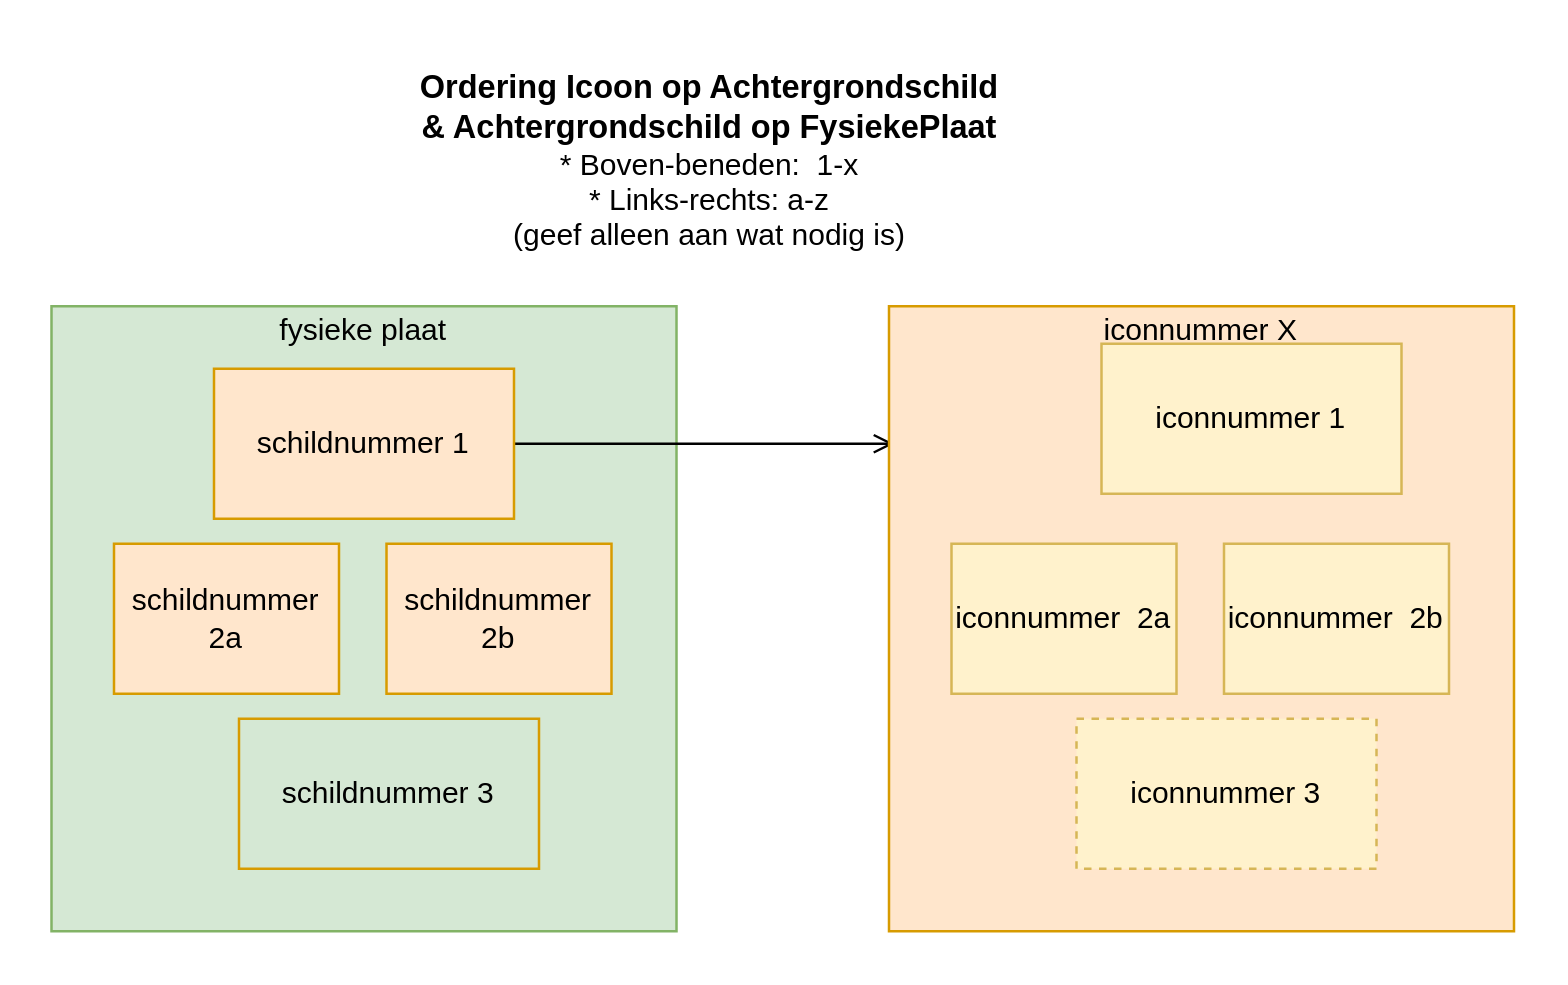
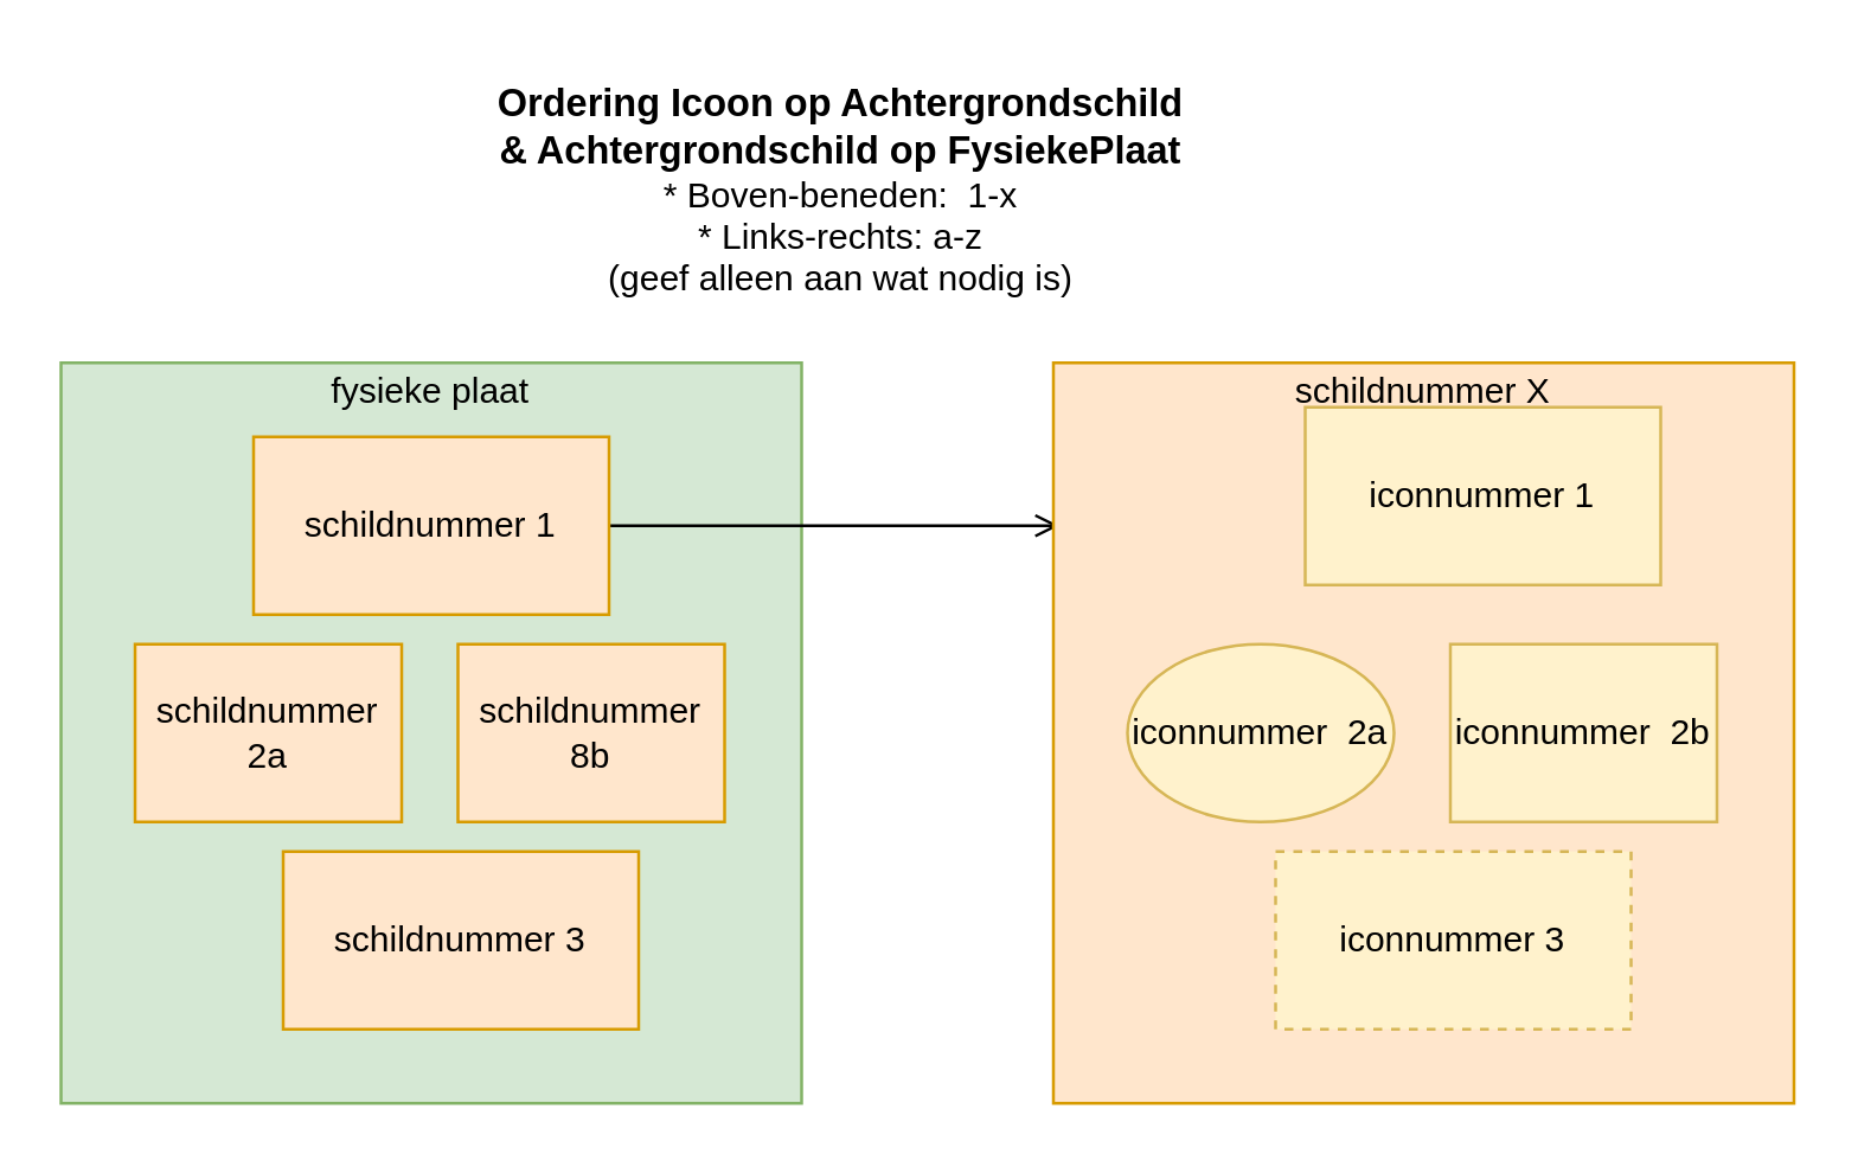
  <mxCell id="0" />
  <mxCell id="1" parent="0" />
  <mxCell id="2" value="&lt;div&gt;fysieke plaat&lt;/div&gt;&lt;div&gt;&lt;br&gt;&lt;/div&gt;&lt;div&gt;&lt;br&gt;&lt;/div&gt;&lt;div&gt;&lt;br&gt;&lt;/div&gt;&lt;div&gt;&lt;br&gt;&lt;/div&gt;&lt;div&gt;&lt;br&gt;&lt;/div&gt;&lt;div&gt;&lt;br&gt;&lt;/div&gt;&lt;div&gt;&lt;br&gt;&lt;/div&gt;&lt;div&gt;&lt;br&gt;&lt;/div&gt;&lt;div&gt;&lt;br&gt;&lt;/div&gt;&lt;div&gt;&lt;br&gt;&lt;/div&gt;&lt;div&gt;&lt;br&gt;&lt;/div&gt;&lt;div&gt;&lt;br&gt;&lt;/div&gt;&lt;div&gt;&lt;br&gt;&lt;/div&gt;&lt;div&gt;&lt;br&gt;&lt;/div&gt;&lt;div&gt;&lt;br&gt;&lt;/div&gt;&lt;div&gt;&lt;br&gt;&lt;/div&gt;" style="whiteSpace=wrap;html=1;aspect=fixed;fillColor=#d5e8d4;strokeColor=#82b366;" parent="1" vertex="1"><mxGeometry x="20" y="122" width="250" height="250" as="geometry" /></mxCell>
  <mxCell id="3" style="rounded=0;orthogonalLoop=1;jettySize=auto;html=1;entryX=0.008;entryY=0.22;entryDx=0;entryDy=0;entryPerimeter=0;endArrow=open;" parent="1" source="4" target="8" edge="1"><mxGeometry relative="1" as="geometry" /></mxCell>
  <mxCell id="4" value="schildnummer 1" style="rounded=0;whiteSpace=wrap;html=1;fillColor=#ffe6cc;strokeColor=#d79b00;" parent="1" vertex="1"><mxGeometry x="85" y="147" width="120" height="60" as="geometry" /></mxCell>
- <mxCell id="5" value="schildnummer 3" style="rounded=0;whiteSpace=wrap;html=1;fillColor=#d5e8d4;strokeColor=#d79b00;" parent="1" vertex="1"><mxGeometry x="95" y="287" width="120" height="60" as="geometry" /></mxCell>
+ <mxCell id="5" value="schildnummer 3" style="rounded=0;whiteSpace=wrap;html=1;fillColor=#ffe6cc;strokeColor=#d79b00;" parent="1" vertex="1"><mxGeometry x="95" y="287" width="120" height="60" as="geometry" /></mxCell>
  <mxCell id="6" value="schildnummer 2a" style="rounded=0;whiteSpace=wrap;html=1;fillColor=#ffe6cc;strokeColor=#d79b00;" parent="1" vertex="1"><mxGeometry x="45" y="217" width="90" height="60" as="geometry" /></mxCell>
- <mxCell id="7" value="schildnummer 2b" style="rounded=0;whiteSpace=wrap;html=1;fillColor=#ffe6cc;strokeColor=#d79b00;" parent="1" vertex="1"><mxGeometry x="154" y="217" width="90" height="60" as="geometry" /></mxCell>
- <mxCell id="8" value="&lt;div&gt;iconnummer X&lt;/div&gt;&lt;div&gt;&lt;br&gt;&lt;/div&gt;&lt;div&gt;&lt;br&gt;&lt;/div&gt;&lt;div&gt;&lt;br&gt;&lt;/div&gt;&lt;div&gt;&lt;br&gt;&lt;/div&gt;&lt;div&gt;&lt;br&gt;&lt;/div&gt;&lt;div&gt;&lt;br&gt;&lt;/div&gt;&lt;div&gt;&lt;br&gt;&lt;/div&gt;&lt;div&gt;&lt;br&gt;&lt;/div&gt;&lt;div&gt;&lt;br&gt;&lt;/div&gt;&lt;div&gt;&lt;br&gt;&lt;/div&gt;&lt;div&gt;&lt;br&gt;&lt;/div&gt;&lt;div&gt;&lt;br&gt;&lt;/div&gt;&lt;div&gt;&lt;br&gt;&lt;/div&gt;&lt;div&gt;&lt;br&gt;&lt;/div&gt;&lt;div&gt;&lt;br&gt;&lt;/div&gt;&lt;div&gt;&lt;br&gt;&lt;/div&gt;" style="whiteSpace=wrap;html=1;aspect=fixed;fillColor=#ffe6cc;strokeColor=#d79b00;" parent="1" vertex="1"><mxGeometry x="355" y="122" width="250" height="250" as="geometry" /></mxCell>
+ <mxCell id="7" value="schildnummer 8b" style="rounded=0;whiteSpace=wrap;html=1;fillColor=#ffe6cc;strokeColor=#d79b00;" parent="1" vertex="1"><mxGeometry x="154" y="217" width="90" height="60" as="geometry" /></mxCell>
+ <mxCell id="8" value="&lt;div&gt;schildnummer X&lt;/div&gt;&lt;div&gt;&lt;br&gt;&lt;/div&gt;&lt;div&gt;&lt;br&gt;&lt;/div&gt;&lt;div&gt;&lt;br&gt;&lt;/div&gt;&lt;div&gt;&lt;br&gt;&lt;/div&gt;&lt;div&gt;&lt;br&gt;&lt;/div&gt;&lt;div&gt;&lt;br&gt;&lt;/div&gt;&lt;div&gt;&lt;br&gt;&lt;/div&gt;&lt;div&gt;&lt;br&gt;&lt;/div&gt;&lt;div&gt;&lt;br&gt;&lt;/div&gt;&lt;div&gt;&lt;br&gt;&lt;/div&gt;&lt;div&gt;&lt;br&gt;&lt;/div&gt;&lt;div&gt;&lt;br&gt;&lt;/div&gt;&lt;div&gt;&lt;br&gt;&lt;/div&gt;&lt;div&gt;&lt;br&gt;&lt;/div&gt;&lt;div&gt;&lt;br&gt;&lt;/div&gt;&lt;div&gt;&lt;br&gt;&lt;/div&gt;" style="whiteSpace=wrap;html=1;aspect=fixed;fillColor=#ffe6cc;strokeColor=#d79b00;" parent="1" vertex="1"><mxGeometry x="355" y="122" width="250" height="250" as="geometry" /></mxCell>
  <mxCell id="9" value="iconnummer 1" style="rounded=0;whiteSpace=wrap;html=1;fillColor=#fff2cc;strokeColor=#d6b656;" parent="1" vertex="1"><mxGeometry x="440" y="137" width="120" height="60" as="geometry" /></mxCell>
  <mxCell id="10" value="iconnummer 3" style="rounded=0;whiteSpace=wrap;html=1;fillColor=#fff2cc;strokeColor=#d6b656;dashed=1;" parent="1" vertex="1"><mxGeometry x="430" y="287" width="120" height="60" as="geometry" /></mxCell>
- <mxCell id="11" value="iconnummer&amp;nbsp; 2a" style="rounded=0;whiteSpace=wrap;html=1;fillColor=#fff2cc;strokeColor=#d6b656;" parent="1" vertex="1"><mxGeometry x="380" y="217" width="90" height="60" as="geometry" /></mxCell>
+ <mxCell id="11" value="iconnummer&amp;nbsp; 2a" style="ellipse;whiteSpace=wrap;html=1;fillColor=#fff2cc;strokeColor=#d6b656;" parent="1" vertex="1"><mxGeometry x="380" y="217" width="90" height="60" as="geometry" /></mxCell>
  <mxCell id="12" value="iconnummer&amp;nbsp; 2b" style="rounded=0;whiteSpace=wrap;html=1;fillColor=#fff2cc;strokeColor=#d6b656;" parent="1" vertex="1"><mxGeometry x="489" y="217" width="90" height="60" as="geometry" /></mxCell>
  <mxCell id="13" value="&lt;div&gt;&lt;b&gt;&lt;font style=&quot;font-size: 13px;&quot;&gt;Ordering Icoon op Achtergrondschild&lt;br&gt;&lt;/font&gt;&lt;/b&gt;&lt;/div&gt;&lt;div&gt;&lt;b&gt;&lt;font style=&quot;font-size: 13px;&quot;&gt;&amp;amp; Achtergrondschild op FysiekePlaat&lt;/font&gt;&lt;/b&gt;&lt;/div&gt;&lt;div&gt;* Boven-beneden:&amp;nbsp; 1-x &lt;br&gt;&lt;/div&gt;&lt;div&gt;* Links-rechts: a-z&lt;br&gt;&lt;/div&gt;&lt;div&gt;(geef alleen aan wat nodig is)&lt;br&gt;&lt;/div&gt;" style="text;html=1;align=center;verticalAlign=middle;resizable=0;points=[];autosize=1;strokeColor=none;fillColor=none;" parent="1" vertex="1"><mxGeometry x="158" y="20" width="250" height="87" as="geometry" /></mxCell>
